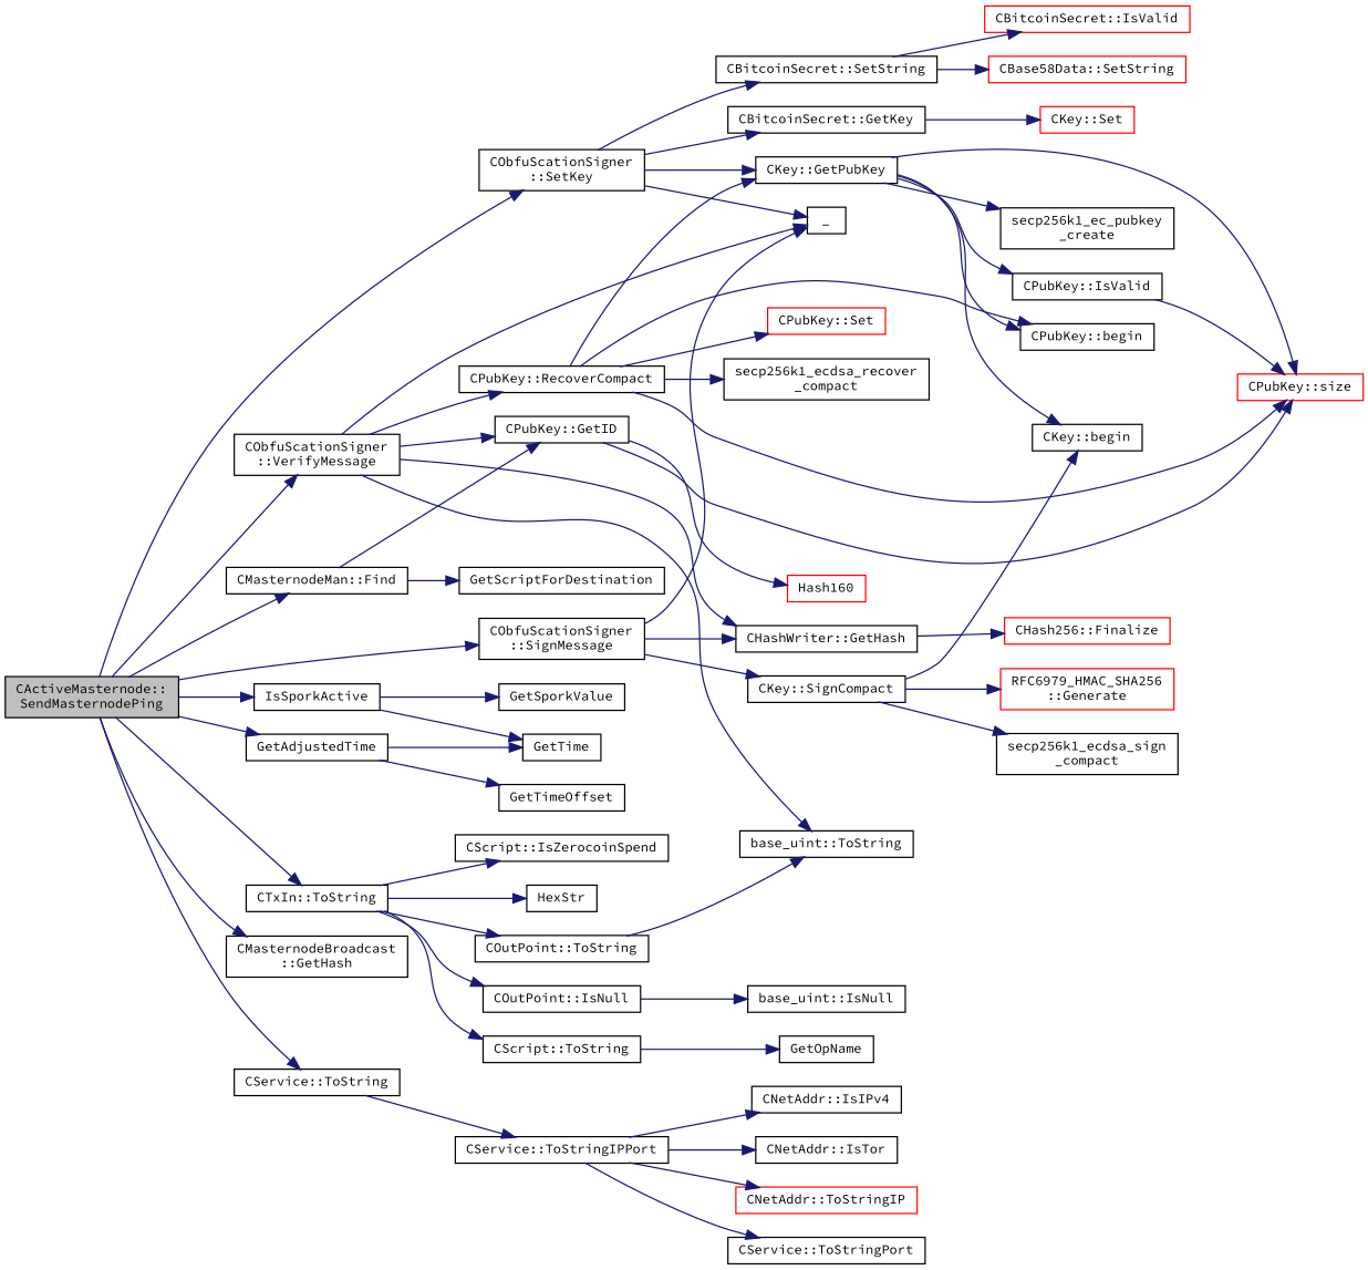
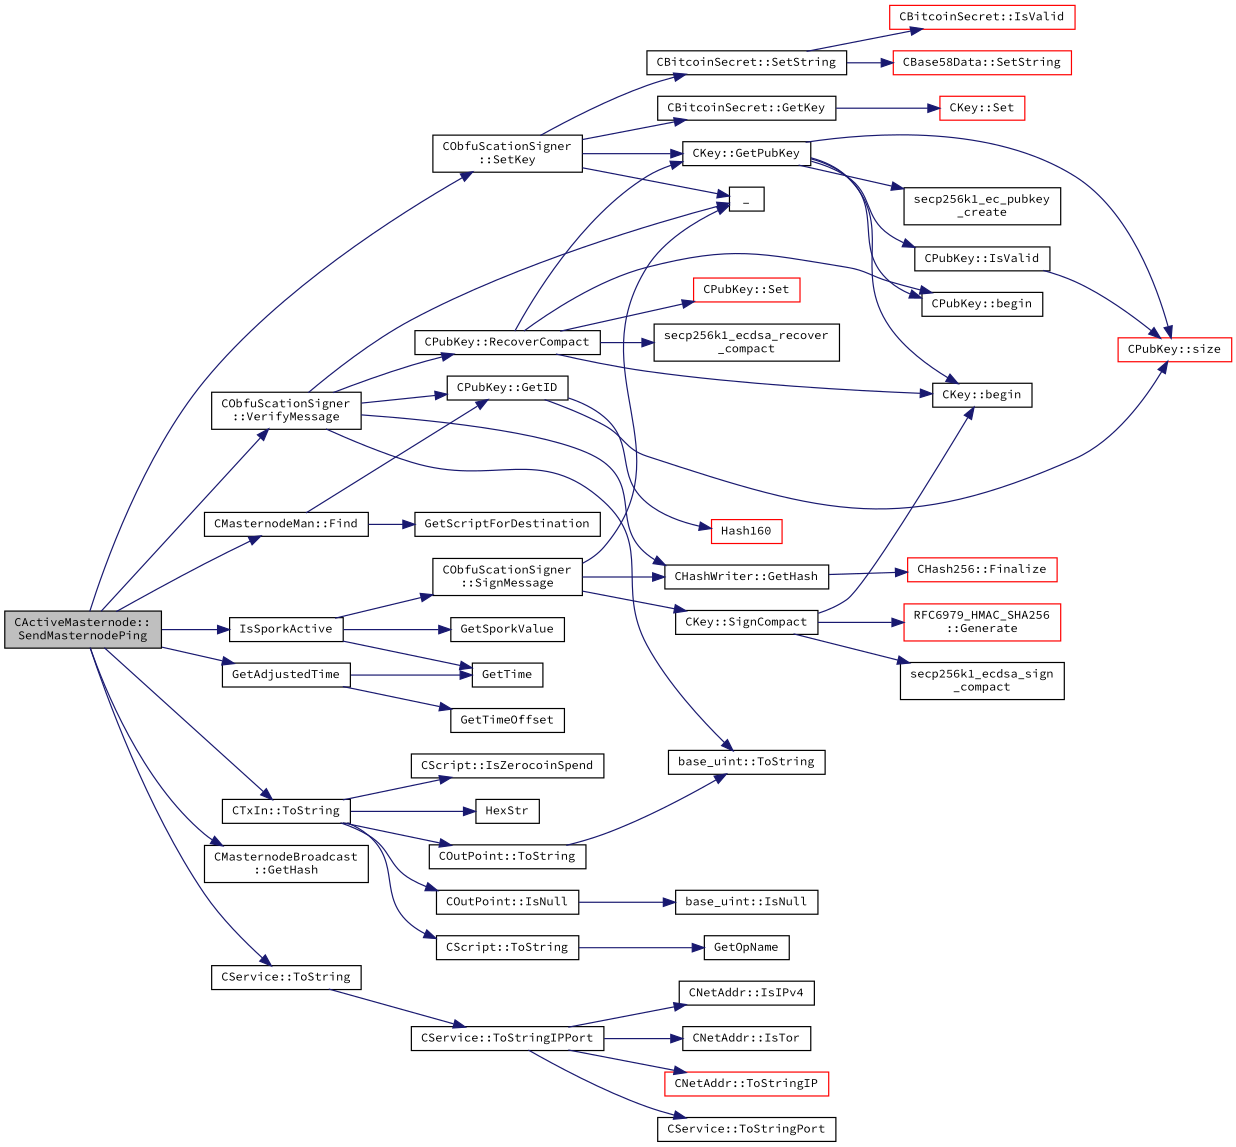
  digraph {
    fontname="Source Code Pro"
    rankdir=LR
    node [color=black fillcolor=white fontname="Source Code Pro" fontsize=10 shape=record style=filled]
    edge [color=midnightblue fontname="Source Code Pro" fontsize=10 labelfontname=Helvetica labelfontsize=10 style=solid]
    n1 [fillcolor=grey75 fontcolor=black height=0.2 label="CActiveMasternode::\lSendMasternodePing" width=0.4]
    n2 [height=0.2 label="CObfuScationSigner\l::SetKey" width=0.4]
    n3 [height=0.2 label="CTxIn::ToString" width=0.4]
    n4 [height=0.2 label="CMasternodeMan::Find" width=0.4]
    n5 [height=0.2 label=GetAdjustedTime width=0.4]
    n6 [height=0.2 label="CMasternodeBroadcast\l::GetHash" width=0.4]
    n7 [height=0.2 label=IsSporkActive width=0.4]
    n8 [height=0.2 label="CService::ToString" width=0.4]
    n9 [height=0.2 label="CObfuScationSigner\l::SignMessage" width=0.4]
    n10 [height=0.2 label="CObfuScationSigner\l::VerifyMessage" width=0.4]
    n11 [height=0.2 label="CBitcoinSecret::SetString" width=0.4]
    n12 [height=0.2 label=_ width=0.4]
    n13 [height=0.2 label="CBitcoinSecret::GetKey" width=0.4]
    n14 [height=0.2 label="CKey::GetPubKey" width=0.4]
    n15 [height=0.2 label="COutPoint::ToString" width=0.4]
    n16 [height=0.2 label="COutPoint::IsNull" width=0.4]
    n17 [height=0.2 label="CScript::IsZerocoinSpend" width=0.4]
    n18 [height=0.2 label=HexStr width=0.4]
    n19 [height=0.2 label="CScript::ToString" width=0.4]
    n20 [height=0.2 label=GetScriptForDestination width=0.4]
    n21 [height=0.2 label="CPubKey::GetID" width=0.4]
    n22 [height=0.2 label=GetTime width=0.4]
    n23 [height=0.2 label=GetTimeOffset width=0.4]
    n24 [height=0.2 label=GetSporkValue width=0.4]
    n25 [height=0.2 label="CService::ToStringIPPort" width=0.4]
    n26 [height=0.2 label="CKey::SignCompact" width=0.4]
    n27 [height=0.2 label="CHashWriter::GetHash" width=0.4]
    n28 [height=0.2 label="base_uint::ToString" width=0.4]
    n29 [height=0.2 label="CPubKey::RecoverCompact" width=0.4]
    n30 [color=red height=0.2 label="CBase58Data::SetString" width=0.4]
    n31 [color=red height=0.2 label="CBitcoinSecret::IsValid" width=0.4]
    n32 [color=red height=0.2 label="CKey::Set" width=0.4]
    n33 [height=0.2 label="secp256k1_ec_pubkey\l_create" width=0.4]
    n34 [height=0.2 label="CPubKey::begin" width=0.4]
    n35 [height=0.2 label="CKey::begin" width=0.4]
    n36 [color=red height=0.2 label="CPubKey::size" width=0.4]
    n37 [height=0.2 label="CPubKey::IsValid" width=0.4]
    n38 [height=0.2 label="base_uint::IsNull" width=0.4]
    n39 [height=0.2 label=GetOpName width=0.4]
    n40 [color=red height=0.2 label=Hash160 width=0.4]
    n41 [height=0.2 label="CNetAddr::IsIPv4" width=0.4]
    n42 [height=0.2 label="CNetAddr::IsTor" width=0.4]
    n43 [color=red height=0.2 label="CNetAddr::ToStringIP" width=0.4]
    n44 [height=0.2 label="CService::ToStringPort" width=0.4]
    n45 [color=red height=0.2 label="RFC6979_HMAC_SHA256\l::Generate" width=0.4]
    n46 [height=0.2 label="secp256k1_ecdsa_sign\l_compact" width=0.4]
    n47 [color=red height=0.2 label="CHash256::Finalize" width=0.4]
    n48 [height=0.2 label="secp256k1_ecdsa_recover\l_compact" width=0.4]
    n49 [color=red height=0.2 label="CPubKey::Set" width=0.4]
    n1 -> n2
    n1 -> n3
    n1 -> n4
    n1 -> n5
    n1 -> n6
    n1 -> n7
    n1 -> n8
-   n1 -> n9
+   n7 -> n9
    n1 -> n10
    n2 -> n11
    n2 -> n12
    n2 -> n13
    n2 -> n14
    n3 -> n15
    n3 -> n16
    n3 -> n17
    n3 -> n18
    n3 -> n19
    n4 -> n20
    n4 -> n21
    n5 -> n22
    n5 -> n23
    n7 -> n22
    n7 -> n24
    n8 -> n25
    n9 -> n12
    n9 -> n26
    n9 -> n27
    n10 -> n12
    n10 -> n21
    n10 -> n27
    n10 -> n28
    n10 -> n29
    n11 -> n30
    n11 -> n31
    n13 -> n32
    n14 -> n33
    n14 -> n34
    n14 -> n35
    n14 -> n36
    n14 -> n37
    n15 -> n28
    n16 -> n38
    n19 -> n39
    n21 -> n36
    n21 -> n40
    n25 -> n41
    n25 -> n42
    n25 -> n43
    n25 -> n44
    n26 -> n35
    n26 -> n45
    n26 -> n46
    n27 -> n47
    n29 -> n14
    n29 -> n34
-   n29 -> n36
+   n29 -> n35
    n29 -> n48
    n29 -> n49
    n37 -> n36
  }
